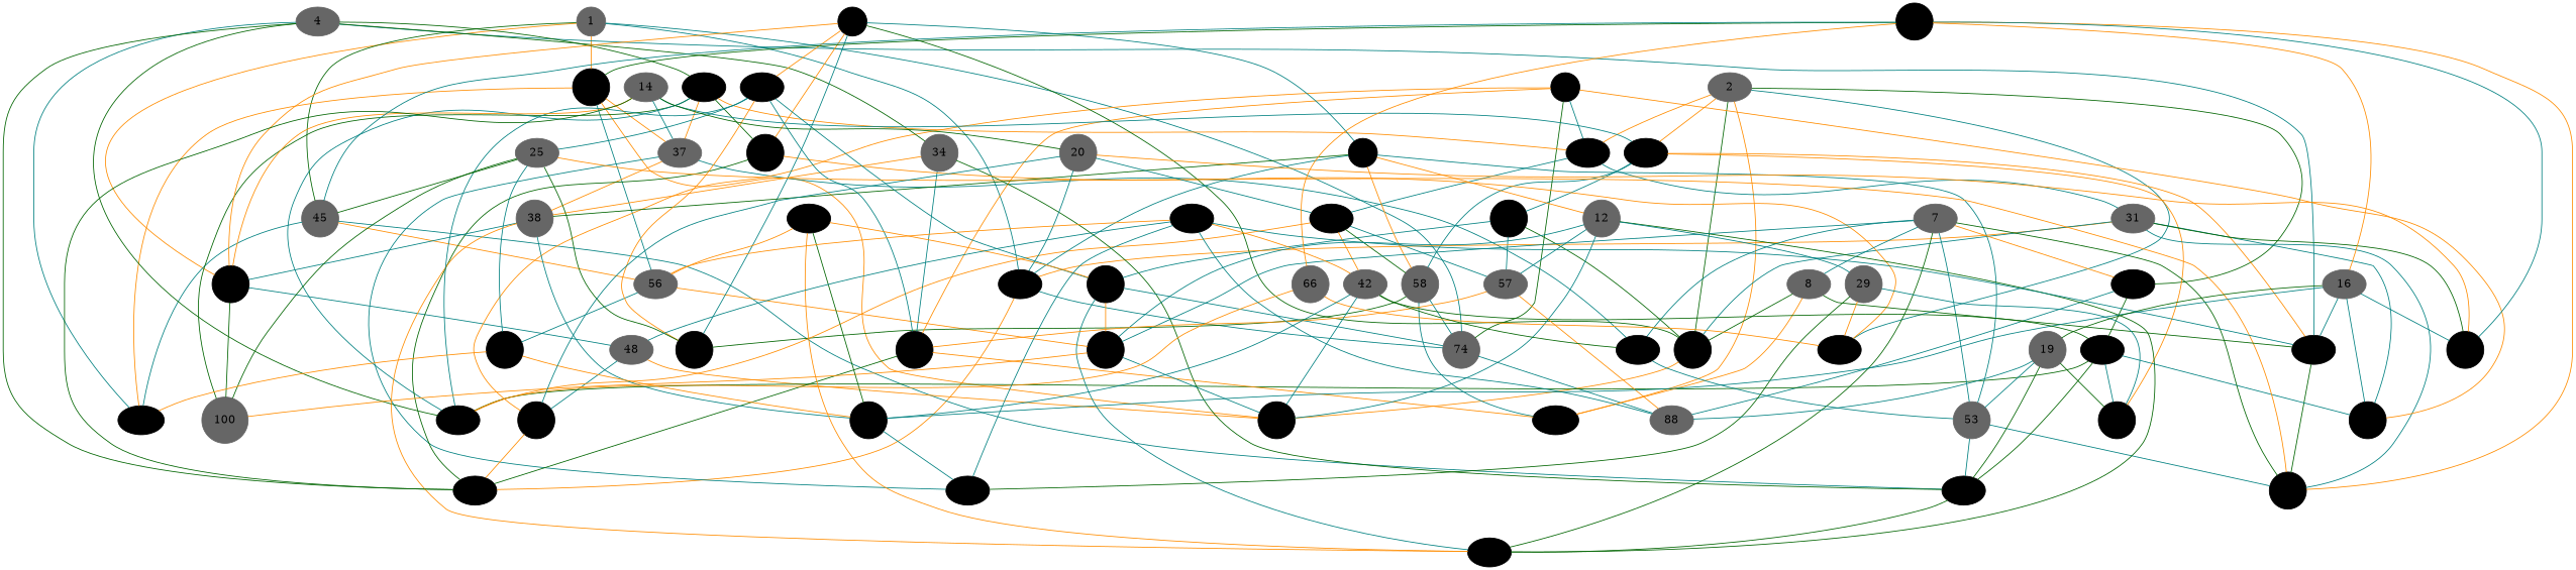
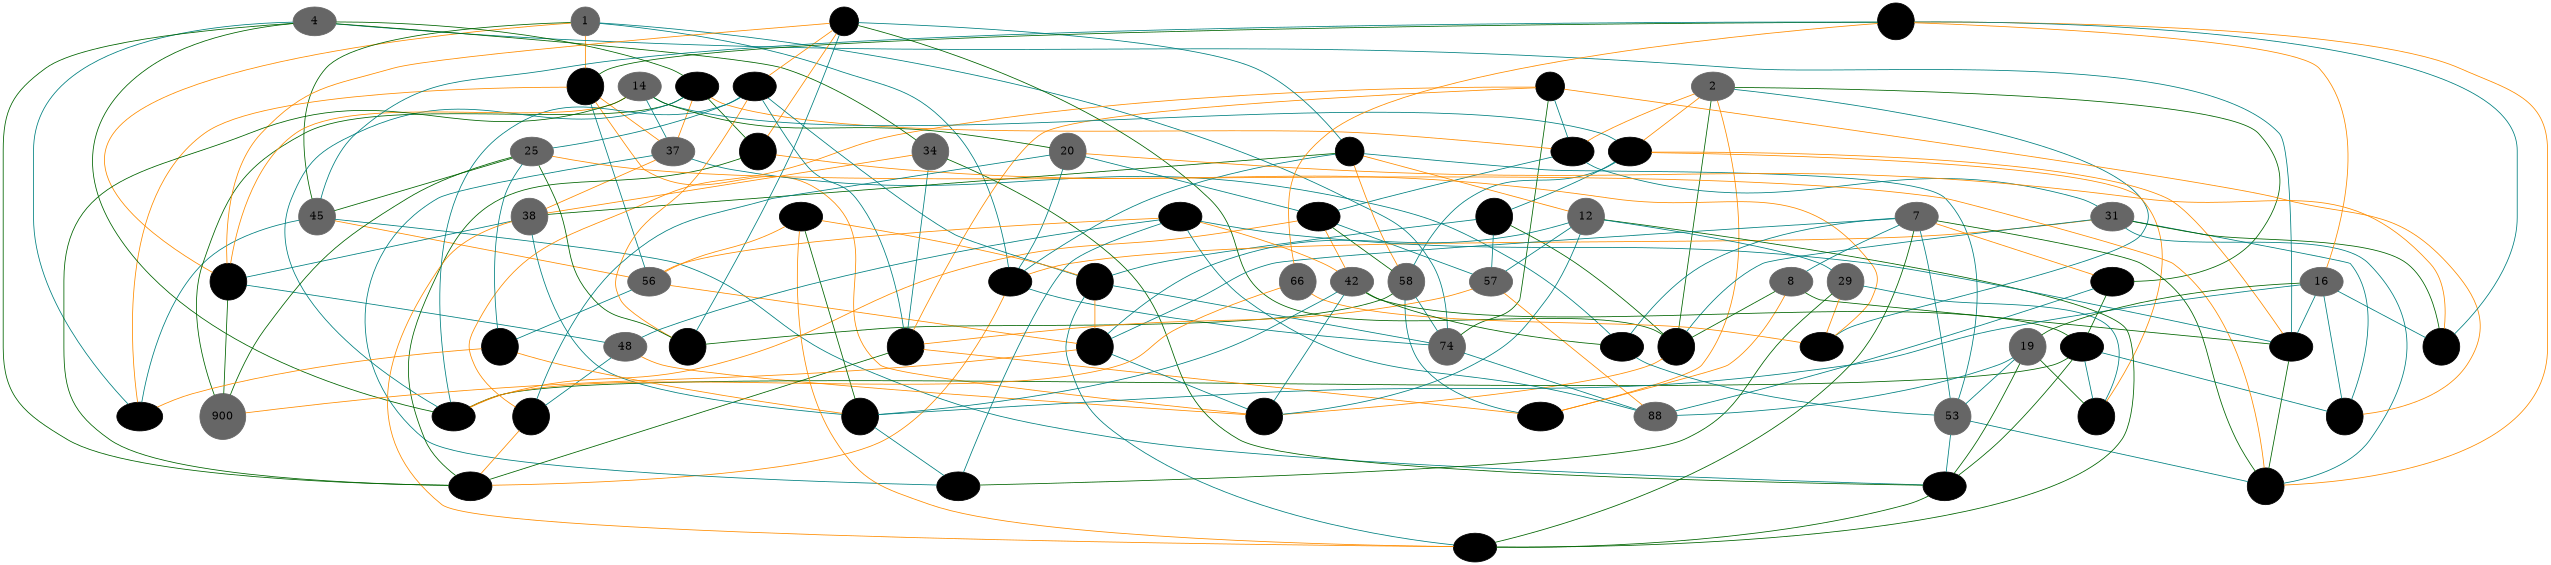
  graph {
    fontname="DejaVu Serif"
    node [color=black fontname="DejaVu Serif" shape=circle style=filled]
    edge [color=teal fontname="DejaVu Serif"]
    1 [color=gray40 super="+5"]
    36 [super="+90"]
    39 [shape=ellipse super="+96"]
    40 [super="+98"]
    45 [color=gray40 super="+72"]
    74 [color=gray40 super="+112"]
    101 [shape=ellipse]
    56 [color=gray40 shape=ellipse super="+107"]
    37 [color=gray40 shape=ellipse super="+61"]
    97 [super="+106"]
    99 [shape=ellipse super="+114"]
-   100 [color=gray40]
+   100 [color=gray40 label=900]
    48 [color=gray40 shape=ellipse]
    76 [shape=ellipse super="+79"]
    53 [color=gray40 super="+103"]
    55 [super="+60"]
    88 [color=gray40 shape=ellipse super="+94"]
    2 [color=gray40 shape=ellipse super="+111"]
    17 [shape=ellipse super="+43"]
    18 [shape=ellipse super="+63"]
    22 [shape=ellipse]
    64 [super="+92"]
    69 [shape=ellipse]
    105 [shape=ellipse]
    23 [shape=ellipse super="+81"]
    58 [color=gray40 super="+102"]
    27
    80
    24 [shape=ellipse super="+41"]
    31 [color=gray40 shape=ellipse super="+86"]
    47 [shape=ellipse super="+108"]
    3 [super="+54"]
    50
    52
    82 [super="+89"]
    4 [color=gray40 shape=ellipse super="+30"]
    11 [shape=ellipse super="+75"]
    34 [color=gray40]
    67 [shape=ellipse super="+71"]
    28
    38 [color=gray40 super="+49"]
    6 [super="+59"]
    9 [super="+68"]
    13 [shape=ellipse super="+33"]
    78
    12 [color=gray40 super="+46"]
    35 [super="+110"]
    25 [color=gray40 shape=ellipse super="+104"]
    7 [color=gray40 shape=ellipse super="+32"]
    8 [color=gray40 shape=ellipse]
    44 [shape=ellipse]
    83 [super="+113"]
    85 [shape=ellipse super="+87"]
    29 [color=gray40]
    57 [color=gray40 shape=ellipse]
    84 [super="+93"]
    10 [shape=ellipse]
    77
    91 [shape=ellipse]
    66 [color=gray40]
    14 [color=gray40 shape=ellipse super="+62"]
    20 [color=gray40 super="+70"]
    73
    15 [super="+26"]
    16 [color=gray40 shape=ellipse super="+95"]
    19 [color=gray40 super="+51"]
    42 [color=gray40 shape=ellipse super="+109"]
    21 [shape=ellipse super="+65"]
    1 -- 36 [color=darkorange]
    1 -- 39
    1 -- 40 [color=darkorange]
    1 -- 45 [color=darkgreen]
    1 -- 74
    36 -- 101 [color=darkorange]
    36 -- 56
    36 -- 37 [color=darkorange]
    36 -- 97 [color=darkorange]
    39 -- 74
    39 -- 99 [color=darkorange]
    40 -- 100 [color=darkgreen]
    40 -- 48
    45 -- 101
    45 -- 56 [color=darkorange]
    45 -- 76
    74 -- 88
    56 -- 83 [color=darkorange]
    56 -- 77
    37 -- 38 [color=darkorange]
    37 -- 44
    37 -- 91
    48 -- 97 [color=darkorange]
    48 -- 52
    76 -- 85 [color=darkgreen]
    53 -- 76
    53 -- 55
    2 -- 17 [color=darkorange]
    2 -- 18 [color=darkorange]
    2 -- 22 [color=darkgreen]
    2 -- 64 [color=darkgreen]
    2 -- 69
    2 -- 105 [color=darkorange]
    17 -- 23 [color=darkorange]
    17 -- 58
    17 -- 27
    17 -- 80 [color=darkorange]
    18 -- 24
    18 -- 31
    22 -- 88
    22 -- 47 [color=darkgreen]
    64 -- 97 [color=darkorange]
    23 -- 55 [color=darkgreen]
    58 -- 74
    58 -- 105
    58 -- 78 [color=darkgreen]
    27 -- 64 [color=darkgreen]
    27 -- 35
    27 -- 57
    24 -- 58 [color=darkgreen]
    24 -- 67 [color=darkorange]
    24 -- 57
    24 -- 42 [color=darkorange]
    31 -- 39 [color=darkorange]
    31 -- 55
    31 -- 64
    31 -- 50
    31 -- 73 [color=darkgreen]
    47 -- 76 [color=darkgreen]
    47 -- 80
    47 -- 50
    47 -- 67 [color=darkgreen]
    3 -- 74 [color=darkgreen]
    3 -- 18 [weight=2]
    3 -- 50 [color=darkorange]
    3 -- 52 [color=darkorange]
    3 -- 82 [color=darkorange]
    52 -- 99 [color=darkorange]
    82 -- 99 [color=darkgreen]
    82 -- 105 [color=darkorange]
    4 -- 101
    4 -- 99 [color=darkgreen]
    4 -- 23
    4 -- 11 [color=darkgreen]
    4 -- 34 [color=darkgreen]
    4 -- 67 [color=darkgreen]
    11 -- 37 [color=darkorange]
    11 -- 100 [color=darkgreen]
    11 -- 18 [color=darkorange]
    11 -- 67
    11 -- 28 [color=darkgreen]
    34 -- 76 [color=darkgreen]
    34 -- 82
    34 -- 38 [color=darkorange]
    28 -- 99 [color=darkgreen]
    28 -- 69 [color=darkorange]
    38 -- 40
    38 -- 85 [color=darkorange]
    38 -- 84
    6 -- 40 [color=darkorange]
    6 -- 64 [color=darkgreen]
    6 -- 28 [color=darkorange]
    6 -- 9
    6 -- 13 [color=darkorange]
    6 -- 78
    9 -- 39
    9 -- 53
    9 -- 58 [color=darkorange]
    9 -- 38 [color=darkgreen]
    9 -- 12 [color=darkorange]
    13 -- 82
    13 -- 67
    13 -- 78 [color=darkorange]
    13 -- 35
    13 -- 25
    12 -- 97
    12 -- 83
    12 -- 85 [color=darkgreen]
    12 -- 29
    12 -- 57
    35 -- 74
    35 -- 83 [color=darkorange]
    35 -- 85
    25 -- 45 [color=darkgreen]
    25 -- 100 [color=darkgreen]
    25 -- 55 [color=darkorange]
    25 -- 78 [color=darkgreen]
    25 -- 77
    7 -- 53
    7 -- 55 [color=darkgreen]
    7 -- 22 [color=darkorange]
    7 -- 8
    7 -- 44
    7 -- 83
    7 -- 85 [color=darkgreen]
    8 -- 64 [color=darkgreen]
    8 -- 105 [color=darkorange]
    8 -- 23 [color=darkgreen]
    44 -- 53
    83 -- 97
    83 -- 100 [color=darkorange]
    29 -- 69 [color=darkorange]
    29 -- 80
    29 -- 91 [color=darkgreen]
    57 -- 88 [color=darkorange]
    57 -- 82 [color=darkorange]
    84 -- 91
    10 -- 56 [color=darkorange]
    10 -- 35 [color=darkorange]
    10 -- 85 [color=darkorange]
    10 -- 84 [color=darkgreen]
    77 -- 101 [color=darkorange]
    77 -- 84 [color=darkorange]
    66 -- 69 [color=darkorange]
    66 -- 67 [color=darkorange]
    14 -- 40 [color=darkorange]
    14 -- 37
    14 -- 99 [color=darkgreen]
    14 -- 17
    14 -- 20 [color=darkgreen weight=2]
    20 -- 39
    20 -- 24
    20 -- 52
    20 -- 73 [color=darkorange]
    15 -- 36 [color=darkgreen]
    15 -- 45
    15 -- 55 [color=darkorange]
    15 -- 66 [color=darkorange]
    15 -- 73
    15 -- 16 [color=darkorange]
    16 -- 23
    16 -- 50
    16 -- 84
    16 -- 73
    16 -- 19 [color=darkgreen]
    19 -- 76 [color=darkgreen]
    19 -- 53
    19 -- 88 [weight=2]
    19 -- 80 [color=darkgreen]
    42 -- 97
    42 -- 47 [color=darkgreen]
    42 -- 44 [color=darkgreen]
    42 -- 84
    21 -- 56 [color=darkorange]
    21 -- 48
    21 -- 88
    21 -- 23
    21 -- 91
    21 -- 42 [color=darkorange]
  }
